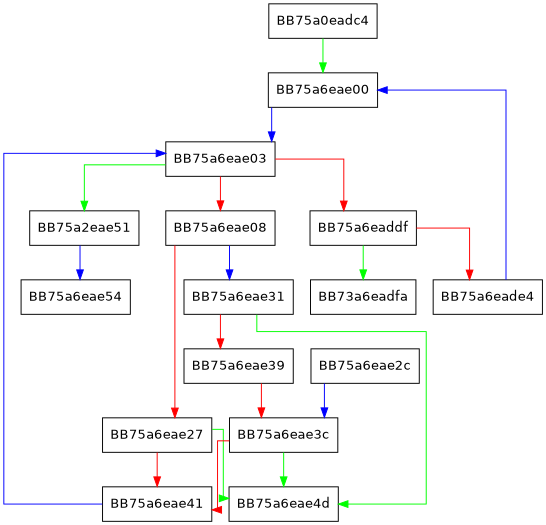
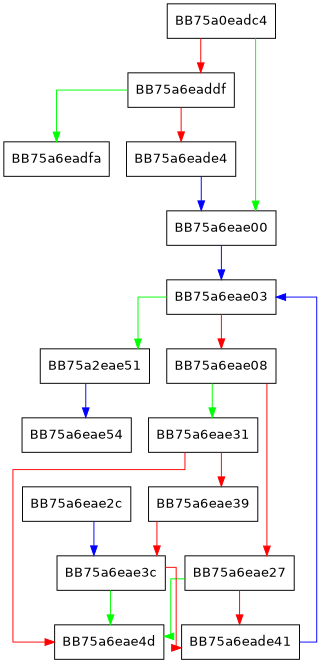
  digraph {
    fontname="DejaVu Sans"
    splines=ortho
    node [fontname="DejaVu Sans" shape=box]
    edge [color=red fontname="DejaVu Sans"]
    n1 [label=BB75a0eadc4]
    BB75a6eae00
    BB75a6eaddf
    BB75a6eae03
-   BB75a6eadfa [label=BB73a6eadfa]
+   BB75a6eadfa
    BB75a6eade4
    n7 [label=BB75a2eae51]
    BB75a6eae08
    BB75a6eae54
    BB75a6eae31
    BB75a6eae27
    BB75a6eae4d
    BB75a6eae39
-   BB75a6eae41
+   BB75a6eae41 [label=BB75a6eade41]
    BB75a6eae3c
    BB75a6eae2c
    n1 -> BB75a6eae00 [color=green]
-   BB75a6eae03 -> BB75a6eaddf
+   n1 -> BB75a6eaddf
    BB75a6eae00 -> BB75a6eae03 [color=blue]
    BB75a6eaddf -> BB75a6eadfa [color=green]
    BB75a6eaddf -> BB75a6eade4
    BB75a6eae03 -> n7 [color=green]
    BB75a6eae03 -> BB75a6eae08
    BB75a6eade4 -> BB75a6eae00 [color=blue]
    n7 -> BB75a6eae54 [color=blue]
-   BB75a6eae08 -> BB75a6eae31 [color=blue]
+   BB75a6eae08 -> BB75a6eae31 [color=green]
    BB75a6eae08 -> BB75a6eae27
-   BB75a6eae31 -> BB75a6eae4d [color=green]
+   BB75a6eae31 -> BB75a6eae4d
    BB75a6eae31 -> BB75a6eae39
    BB75a6eae27 -> BB75a6eae4d [color=green]
    BB75a6eae27 -> BB75a6eae41
    BB75a6eae39 -> BB75a6eae3c
    BB75a6eae41 -> BB75a6eae03 [color=blue]
    BB75a6eae3c -> BB75a6eae4d [color=green]
    BB75a6eae3c -> BB75a6eae41
    BB75a6eae2c -> BB75a6eae3c [color=blue]
  }
